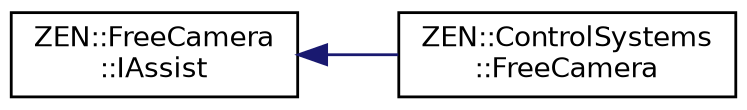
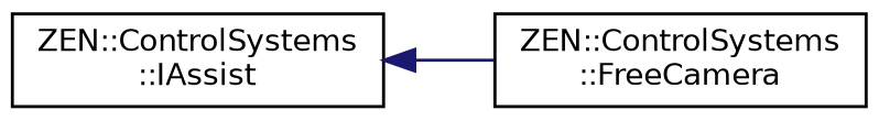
  digraph {
    rankdir=LR
    node [color=black fillcolor=white fontname=Helvetica fontsize=10 shape=record style=filled]
-   n1 [height=0.2 label="ZEN::FreeCamera\l::IAssist" width=0.4]
+   n1 [height=0.2 label="ZEN::ControlSystems\l::IAssist" width=0.4]
    n2 [height=0.2 label="ZEN::ControlSystems\l::FreeCamera" width=0.4]
    n1 -> n2 [color=midnightblue dir=back fontname=Helvetica fontsize=10 labelfontname=Helvetica labelfontsize=10 style=solid]
  }
